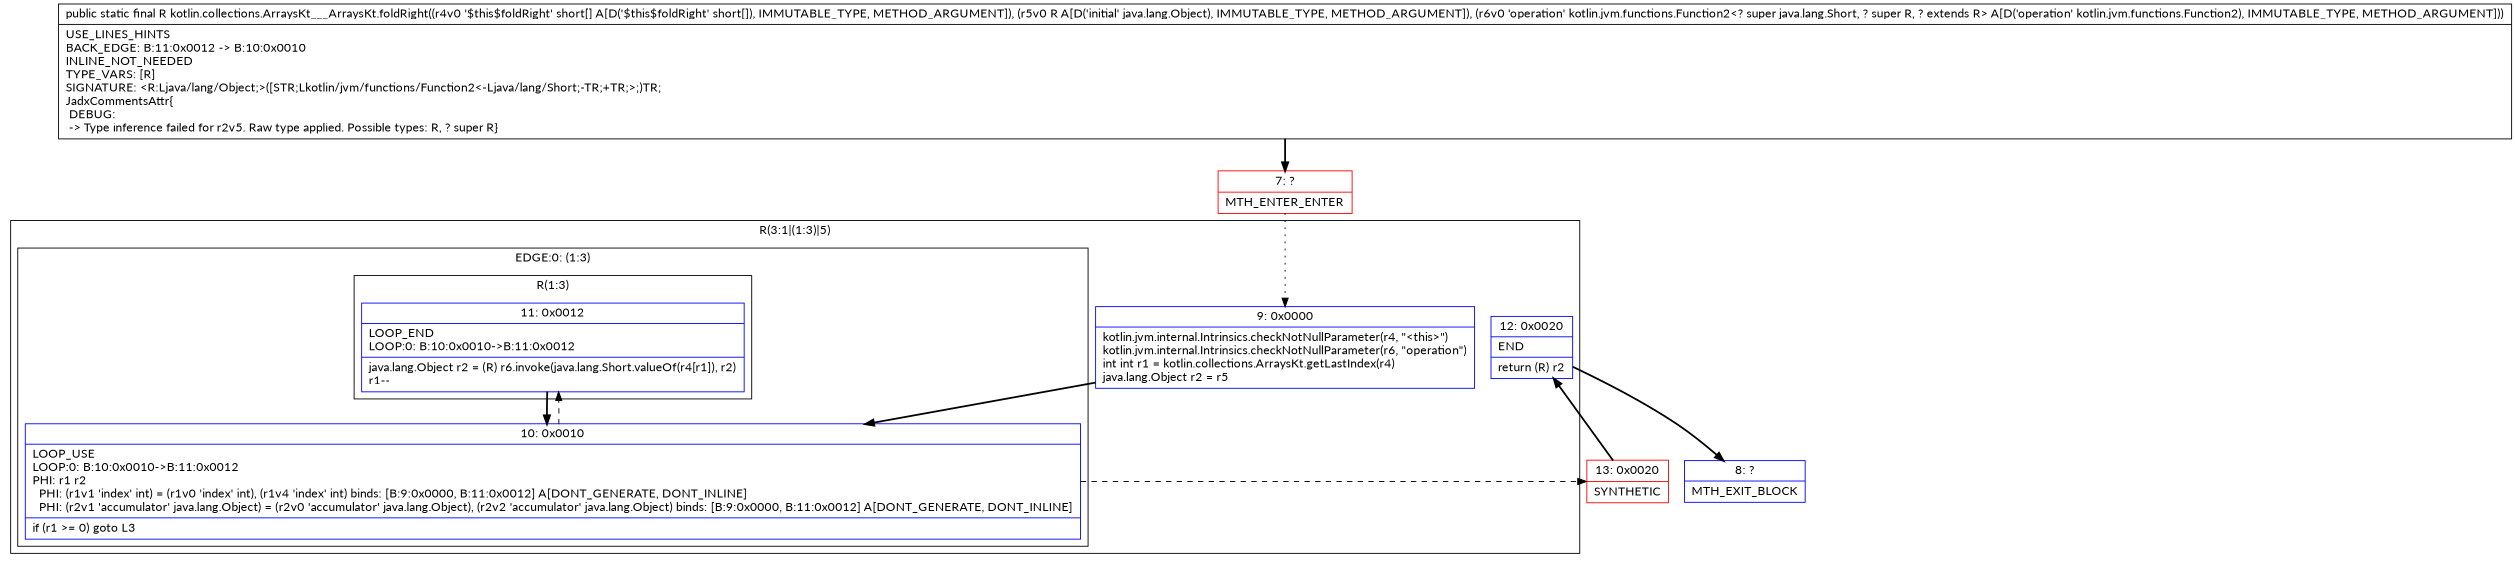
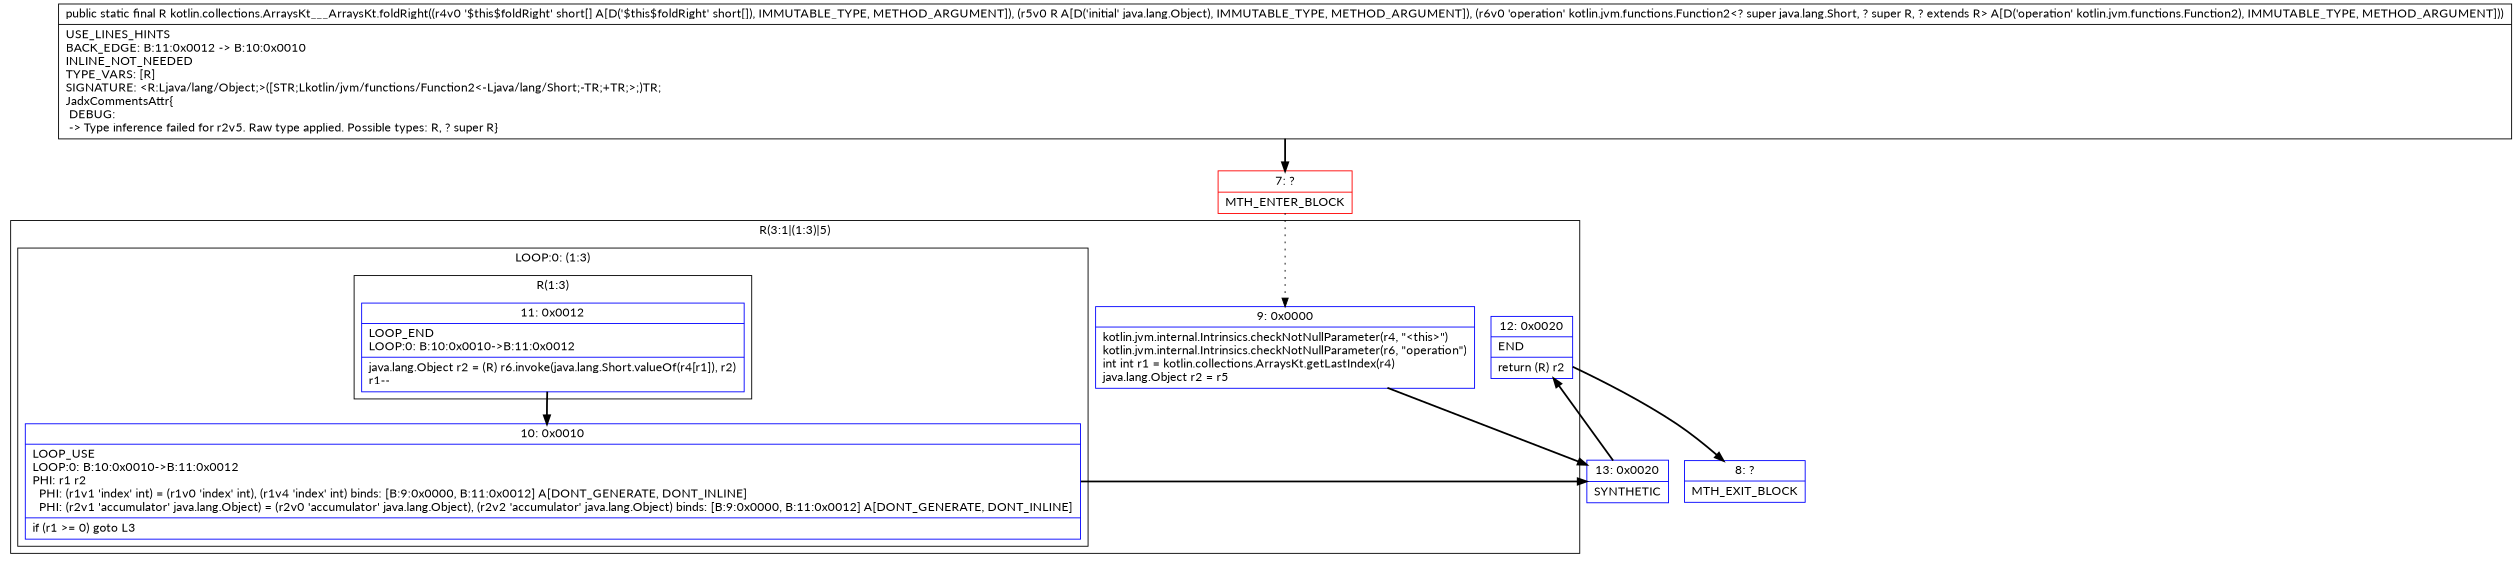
  digraph {
    fontname=Lato
    node [color=blue fontname=Lato shape=record]
    edge [fontname=Lato style=bold]
    n1 [label="{11\:\ 0x0012|LOOP_END\lLOOP:0: B:10:0x0010\-\>B:11:0x0012\l|java.lang.Object r2 = (R) r6.invoke(java.lang.Short.valueOf(r4[r1]), r2)\lr1\-\-\l}"]
    n2 [label="{10\:\ 0x0010|LOOP_USE\lLOOP:0: B:10:0x0010\-\>B:11:0x0012\lPHI: r1 r2 \l  PHI: (r1v1 'index' int) = (r1v0 'index' int), (r1v4 'index' int) binds: [B:9:0x0000, B:11:0x0012] A[DONT_GENERATE, DONT_INLINE]\l  PHI: (r2v1 'accumulator' java.lang.Object) = (r2v0 'accumulator' java.lang.Object), (r2v2 'accumulator' java.lang.Object) binds: [B:9:0x0000, B:11:0x0012] A[DONT_GENERATE, DONT_INLINE]\l|if (r1 \>= 0) goto L3\l}"]
    n3 [label="{9\:\ 0x0000|kotlin.jvm.internal.Intrinsics.checkNotNullParameter(r4, \"\<this\>\")\lkotlin.jvm.internal.Intrinsics.checkNotNullParameter(r6, \"operation\")\lint int r1 = kotlin.collections.ArraysKt.getLastIndex(r4)\ljava.lang.Object r2 = r5\l}"]
    n4 [label="{12\:\ 0x0020|END\l|return (R) r2\l}"]
-   n5 [color=red label="{13\:\ 0x0020|SYNTHETIC\l}"]
+   n5 [label="{13\:\ 0x0020|SYNTHETIC\l}"]
    n6 [label="{8\:\ ?|MTH_EXIT_BLOCK\l}"]
-   n7 [color=red label="{7\:\ ?|MTH_ENTER_ENTER\l}"]
+   n7 [color=red label="{7\:\ ?|MTH_ENTER_BLOCK\l}"]
    n8 [label="{public static final R kotlin.collections.ArraysKt___ArraysKt.foldRight((r4v0 '$this$foldRight' short[] A[D('$this$foldRight' short[]), IMMUTABLE_TYPE, METHOD_ARGUMENT]), (r5v0 R A[D('initial' java.lang.Object), IMMUTABLE_TYPE, METHOD_ARGUMENT]), (r6v0 'operation' kotlin.jvm.functions.Function2\<? super java.lang.Short, ? super R, ? extends R\> A[D('operation' kotlin.jvm.functions.Function2), IMMUTABLE_TYPE, METHOD_ARGUMENT]))  | USE_LINES_HINTS\lBACK_EDGE: B:11:0x0012 \-\> B:10:0x0010\lINLINE_NOT_NEEDED\lTYPE_VARS: [R]\lSIGNATURE: \<R:Ljava\/lang\/Object;\>([STR;Lkotlin\/jvm\/functions\/Function2\<\-Ljava\/lang\/Short;\-TR;+TR;\>;)TR;\lJadxCommentsAttr\{\l DEBUG: \l \-\> Type inference failed for r2v5. Raw type applied. Possible types: R, ? super R\}\l}" color=""]
    subgraph cluster_1 {
      label="R(3:1|(1:3)|5)"
      n3
      n4
      subgraph cluster_2 {
-       label="EDGE:0: (1:3)"
+       label="LOOP:0: (1:3)"
        n2
        subgraph cluster_3 {
          label="R(1:3)"
          n1
        }
      }
    }
    n1 -> n2
-   n2 -> n1 [style=dashed]
-   n2 -> n5 [style=dashed]
-   n3 -> n2
+   n2 -> n5
+   n3 -> n5
    n4 -> n6
    n5 -> n4
    n7 -> n3 [style=dotted]
    n8 -> n7
  }
